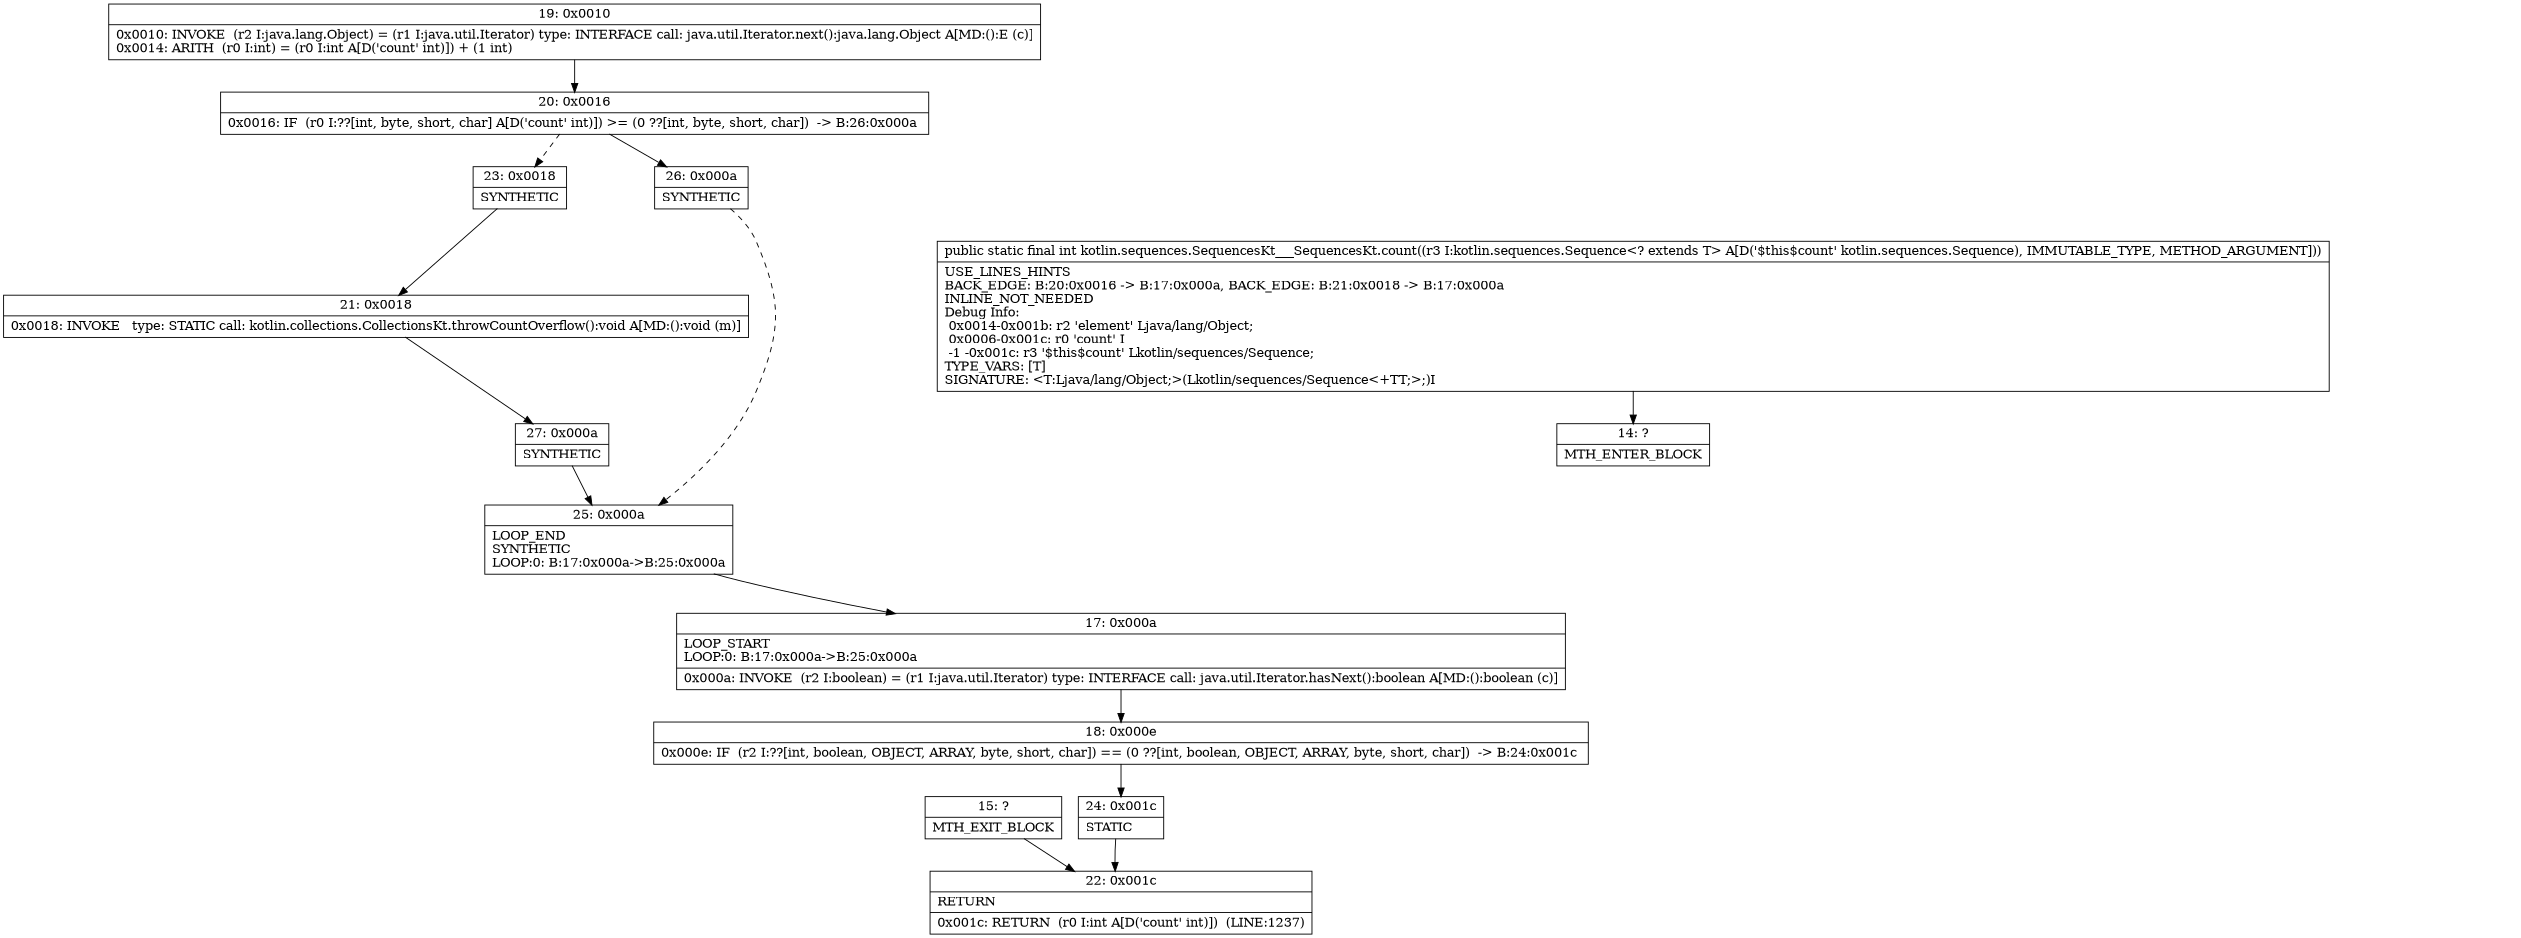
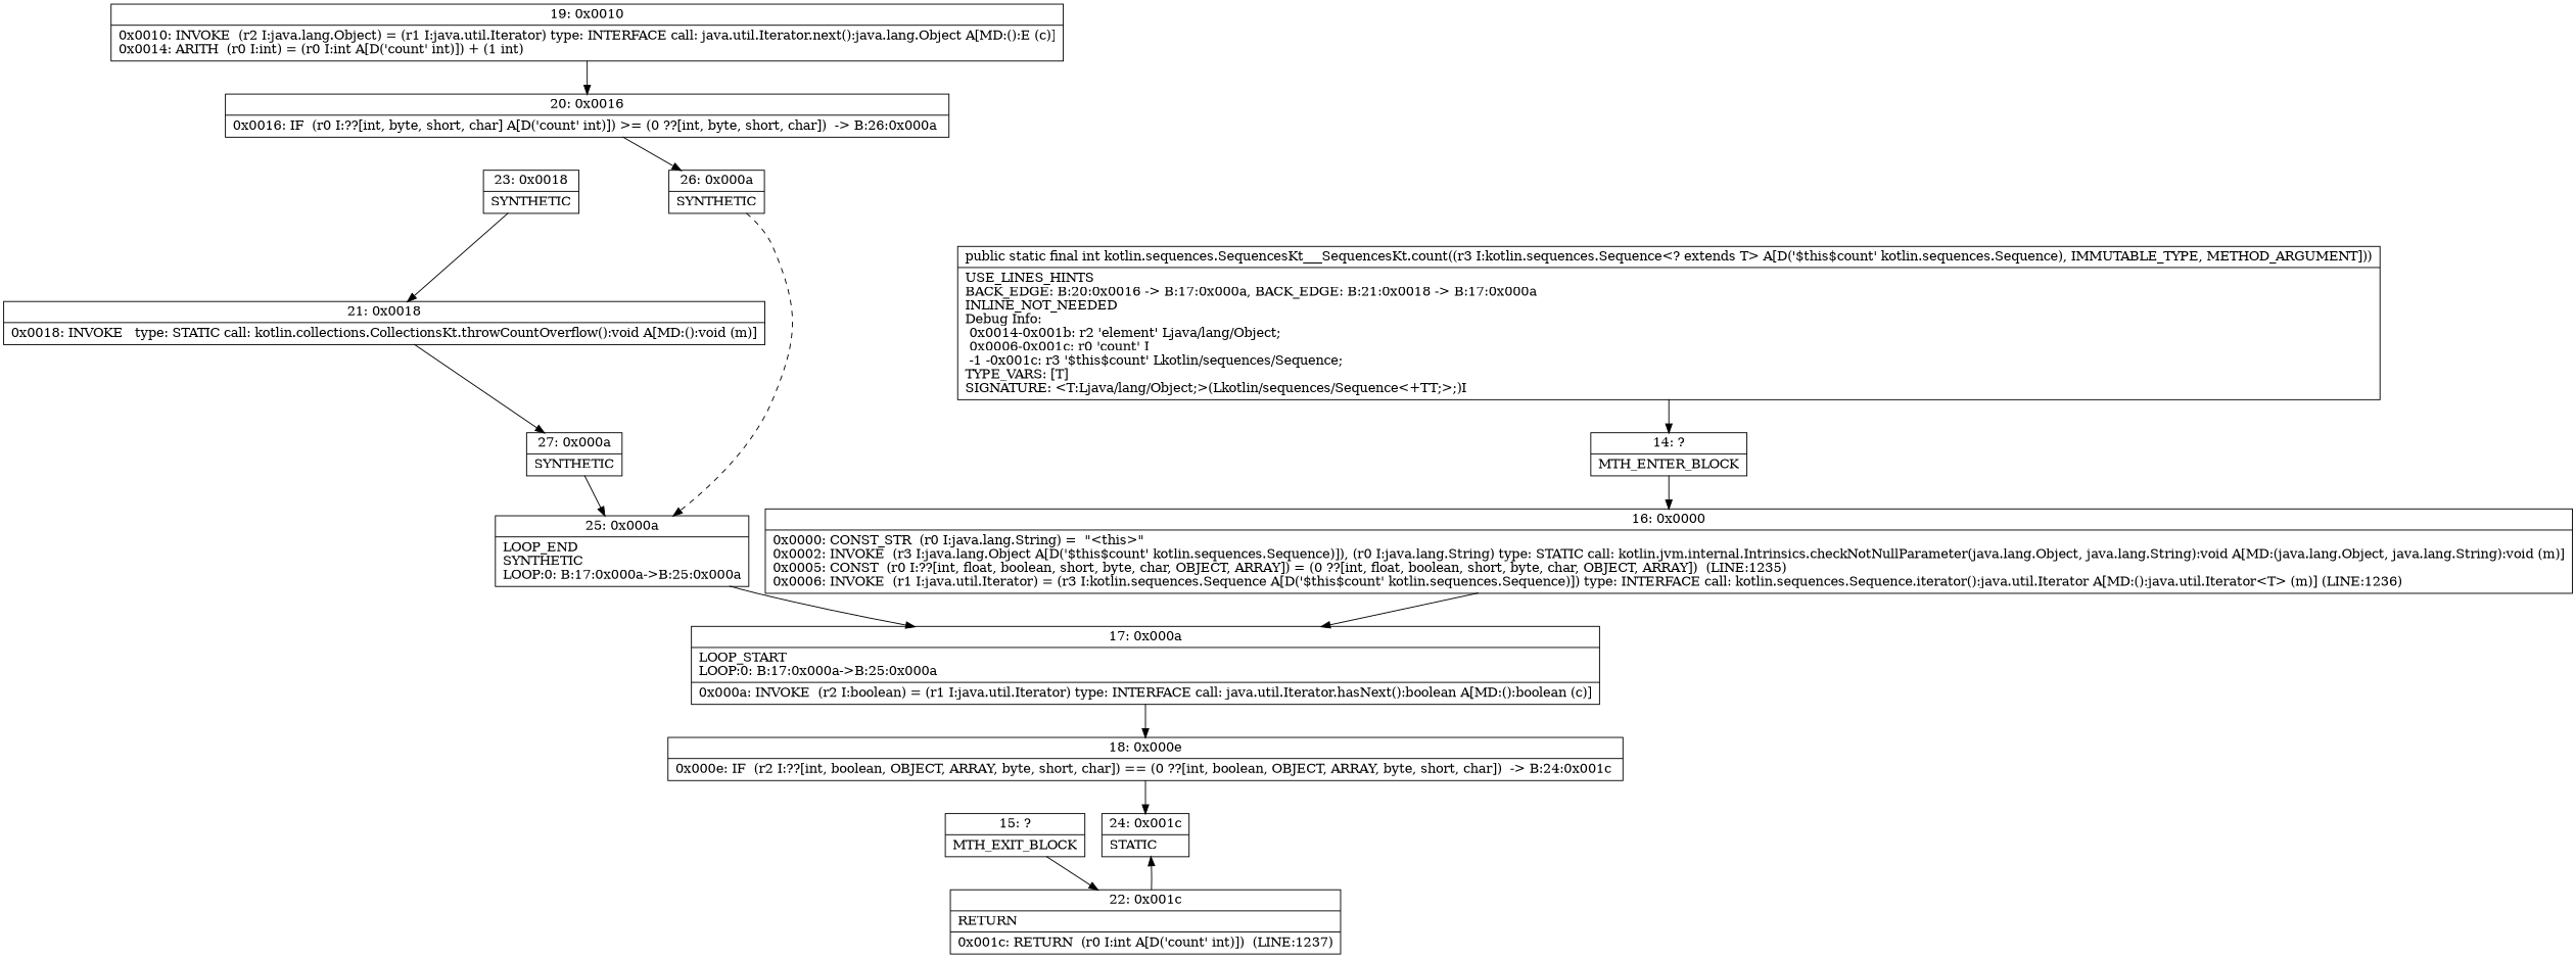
  digraph {
    node [shape=record]
    n1 [label="{14\:\ ?|MTH_ENTER_BLOCK\l}"]
+   n2 [label="{16\:\ 0x0000|0x0000: CONST_STR  (r0 I:java.lang.String) =  \"\<this\>\" \l0x0002: INVOKE  (r3 I:java.lang.Object A[D('$this$count' kotlin.sequences.Sequence)]), (r0 I:java.lang.String) type: STATIC call: kotlin.jvm.internal.Intrinsics.checkNotNullParameter(java.lang.Object, java.lang.String):void A[MD:(java.lang.Object, java.lang.String):void (m)]\l0x0005: CONST  (r0 I:??[int, float, boolean, short, byte, char, OBJECT, ARRAY]) = (0 ??[int, float, boolean, short, byte, char, OBJECT, ARRAY])  (LINE:1235)\l0x0006: INVOKE  (r1 I:java.util.Iterator) = (r3 I:kotlin.sequences.Sequence A[D('$this$count' kotlin.sequences.Sequence)]) type: INTERFACE call: kotlin.sequences.Sequence.iterator():java.util.Iterator A[MD:():java.util.Iterator\<T\> (m)] (LINE:1236)\l}"]
    n3 [label="{17\:\ 0x000a|LOOP_START\lLOOP:0: B:17:0x000a\-\>B:25:0x000a\l|0x000a: INVOKE  (r2 I:boolean) = (r1 I:java.util.Iterator) type: INTERFACE call: java.util.Iterator.hasNext():boolean A[MD:():boolean (c)]\l}"]
    n4 [label="{18\:\ 0x000e|0x000e: IF  (r2 I:??[int, boolean, OBJECT, ARRAY, byte, short, char]) == (0 ??[int, boolean, OBJECT, ARRAY, byte, short, char])  \-\> B:24:0x001c \l}"]
    n5 [label="{24\:\ 0x001c|STATIC\l}"]
    n6 [label="{19\:\ 0x0010|0x0010: INVOKE  (r2 I:java.lang.Object) = (r1 I:java.util.Iterator) type: INTERFACE call: java.util.Iterator.next():java.lang.Object A[MD:():E (c)]\l0x0014: ARITH  (r0 I:int) = (r0 I:int A[D('count' int)]) + (1 int) \l}"]
    n7 [label="{20\:\ 0x0016|0x0016: IF  (r0 I:??[int, byte, short, char] A[D('count' int)]) \>= (0 ??[int, byte, short, char])  \-\> B:26:0x000a \l}"]
    n8 [label="{22\:\ 0x001c|RETURN\l|0x001c: RETURN  (r0 I:int A[D('count' int)])  (LINE:1237)\l}"]
    n9 [label="{23\:\ 0x0018|SYNTHETIC\l}"]
    n10 [label="{26\:\ 0x000a|SYNTHETIC\l}"]
    n11 [label="{21\:\ 0x0018|0x0018: INVOKE   type: STATIC call: kotlin.collections.CollectionsKt.throwCountOverflow():void A[MD:():void (m)]\l}"]
    n12 [label="{25\:\ 0x000a|LOOP_END\lSYNTHETIC\lLOOP:0: B:17:0x000a\-\>B:25:0x000a\l}"]
    n13 [label="{27\:\ 0x000a|SYNTHETIC\l}"]
    n14 [label="{15\:\ ?|MTH_EXIT_BLOCK\l}"]
    n15 [label="{public static final int kotlin.sequences.SequencesKt___SequencesKt.count((r3 I:kotlin.sequences.Sequence\<? extends T\> A[D('$this$count' kotlin.sequences.Sequence), IMMUTABLE_TYPE, METHOD_ARGUMENT]))  | USE_LINES_HINTS\lBACK_EDGE: B:20:0x0016 \-\> B:17:0x000a, BACK_EDGE: B:21:0x0018 \-\> B:17:0x000a\lINLINE_NOT_NEEDED\lDebug Info:\l  0x0014\-0x001b: r2 'element' Ljava\/lang\/Object;\l  0x0006\-0x001c: r0 'count' I\l  \-1 \-0x001c: r3 '$this$count' Lkotlin\/sequences\/Sequence;\lTYPE_VARS: [T]\lSIGNATURE: \<T:Ljava\/lang\/Object;\>(Lkotlin\/sequences\/Sequence\<+TT;\>;)I\l}"]
+   n1 -> n2
+   n2 -> n3
    n3 -> n4
    n4 -> n5
-   n5 -> n8
+   n8 -> n5
    n6 -> n7
-   n7 -> n9 [style=dashed]
    n7 -> n10
    n9 -> n11
    n10 -> n12 [style=dashed]
    n11 -> n13
    n12 -> n3
    n13 -> n12
    n14 -> n8
    n15 -> n1
  }
